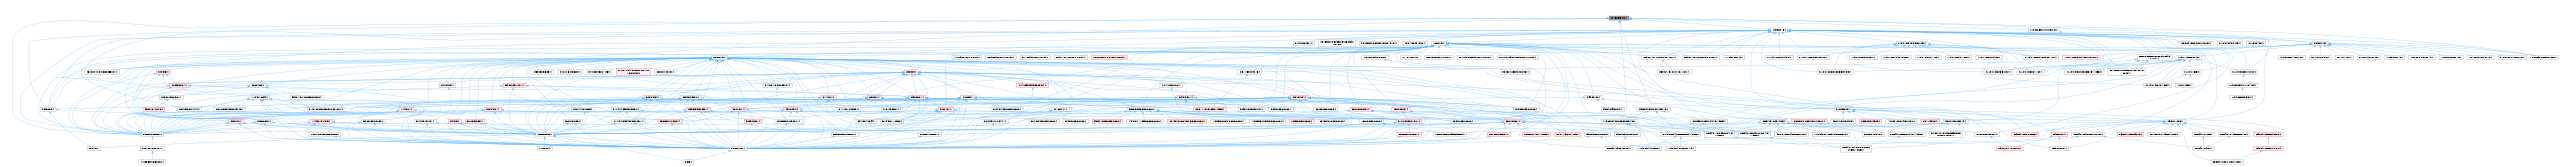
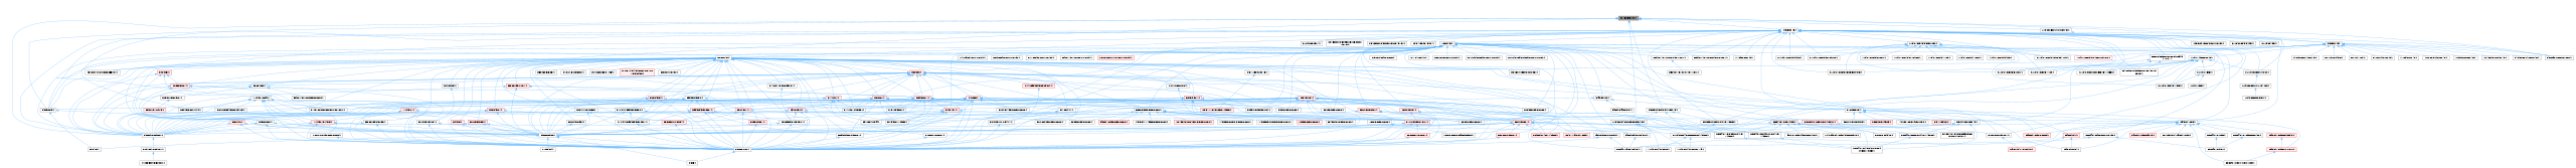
  digraph {
    node [color=grey40 fillcolor=white fontname=Helvetica fontsize=10 shape=box style=filled]
    edge [color=steelblue1 dir=back fontname=Helvetica fontsize=10 labelfontname=Helvetica labelfontsize=10 style=solid]
    n1 [color=gray40 fillcolor=grey60 fontcolor=black height=0.2 label="StyleDefaults.h" width=0.4]
    n2 [height=0.2 label="AudioOscilloscopePanelStyle.h" width=0.4]
    n3 [height=0.2 label="AudioSpectrumPlotStyle.h" width=0.4]
    n4 [height=0.2 label="ISlateStyle.h" width=0.4]
    n5 [height=0.2 label="SlateSharedPCH.h" width=0.4]
    n6 [height=0.2 label="SDockTab.h" width=0.4]
    n7 [height=0.2 label="SlateCore.h" width=0.4]
    n8 [height=0.2 label="SlateGameResources.h" width=0.4]
    n9 [height=0.2 label="SlateStyle.h" width=0.4]
    n10 [height=0.2 label="TriggerThresholdLineStyle.h" width=0.4]
    n11 [height=0.2 label="AudioOscilloscope.h" width=0.4]
    n12 [height=0.2 label="AudioOscilloscopeUMG.h" width=0.4]
    n13 [height=0.2 label="SAudioOscilloscopePanelWidget.h" width=0.4]
    n14 [height=0.2 label="SAudioSpectrumPlot.h" width=0.4]
    n15 [height=0.2 label="AppStyle.h" width=0.4]
    n16 [height=0.2 label="CoreStyle.h" width=0.4]
    n17 [height=0.2 label="SBlueprintNamespaceEntry.h" width=0.4]
    n18 [height=0.2 label="SGraphNode.h" width=0.4]
    n19 [height=0.2 label="SNameComboBox.h" width=0.4]
    n20 [height=0.2 label="SNodePanel.h" width=0.4]
    n21 [height=0.2 label="SEditorViewportToolBarButton.h" width=0.4]
    n22 [height=0.2 label="SEditorViewportToolBarMenu.h" width=0.4]
    n23 [height=0.2 label="StarshipCoreStyle.h" width=0.4]
    n24 [height=0.2 label="UMGCoreStyle.h" width=0.4]
    n25 [height=0.2 label="AudioMaterialSlateTypes.h" width=0.4]
    n26 [height=0.2 label="SAudioMaterialButton.h" width=0.4]
    n27 [height=0.2 label="SAudioMaterialEnvelope.h" width=0.4]
    n28 [height=0.2 label="SAudioMaterialKnob.h" width=0.4]
    n29 [height=0.2 label="SAudioMaterialLabeledKnob.h" width=0.4]
    n30 [height=0.2 label="SAudioMaterialLabeledSlider.h" width=0.4]
    n31 [height=0.2 label="SAudioMaterialMeter.h" width=0.4]
    n32 [height=0.2 label="SAudioMaterialSlider.h" width=0.4]
    n33 [height=0.2 label="InteractiveToolsCommands.h" width=0.4]
    n34 [height=0.2 label="MultiBoxDefs.h" width=0.4]
    n35 [height=0.2 label="SAudioMeter.h" width=0.4]
    n36 [height=0.2 label="SAudioRadialSlider.h" width=0.4]
    n37 [height=0.2 label="SAudioSlider.h" width=0.4]
    n38 [height=0.2 label="SAudioTextBox.h" width=0.4]
    n39 [height=0.2 label="SFixedSampledSequenceVector\lViewer.h" width=0.4]
    n40 [height=0.2 label="SFixedSampledSequenceViewer.h" width=0.4]
    n41 [height=0.2 label="SPlayheadOverlay.h" width=0.4]
    n42 [height=0.2 label="SSampledSequenceValueGrid\lOverlay.h" width=0.4]
    n43 [height=0.2 label="STriggerThresholdLineWidget.h" width=0.4]
    n44 [height=0.2 label="EngineSharedPCH.h" width=0.4]
    n45 [height=0.2 label="SlateExtras.h" width=0.4]
    n46 [height=0.2 label="EditorViewportTabContent.h" width=0.4]
    n47 [height=0.2 label="SPersonaToolBox.h" width=0.4]
    n48 [height=0.2 label="SlateBasics.h" width=0.4]
    n49 [height=0.2 label="Engine.h" width=0.4]
    n50 [height=0.2 label="RigVMEditorStyle.h" width=0.4]
    n51 [color=red height=0.2 label="AudioMaterialStyleContainers.h" width=0.4]
    n52 [height=0.2 label="AudioWidgetsStyle.h" width=0.4]
    n53 [height=0.2 label="HDRIBackdropStyle.h" width=0.4]
    n54 [height=0.2 label="InsightsCoreStyle.h" width=0.4]
    n55 [height=0.2 label="NavigationToolStyle.h" width=0.4]
    n56 [height=0.2 label="PixelStreaming2Style.h" width=0.4]
    n57 [height=0.2 label="PixelStreamingStyle.h" width=0.4]
    n58 [height=0.2 label="SSynth2DSlider.h" width=0.4]
    n59 [height=0.2 label="SSynthKnob.h" width=0.4]
    n60 [height=0.2 label="SunPositionStyle.h" width=0.4]
    n61 [height=0.2 label="UVEditorStyle.h" width=0.4]
    n62 [height=0.2 label="AudioSpectrumAnalyzer.h" width=0.4]
    n63 [height=0.2 label="AudioSpectrogram.h" width=0.4]
    n64 [height=0.2 label="ActorDragDropGraphEdOp.h" width=0.4]
    n65 [height=0.2 label="AnimGraphCommands.h" width=0.4]
    n66 [height=0.2 label="BoneDragDropOp.h" width=0.4]
    n67 [height=0.2 label="BrushBuilderDragDropOp.h" width=0.4]
    n68 [height=0.2 label="CacheEditorCommands.h" width=0.4]
    n69 [height=0.2 label="ClassDragDropOp.h" width=0.4]
    n70 [height=0.2 label="GraphEditorActions.h" width=0.4]
    n71 [height=0.2 label="DecoratedDragDropOp.h" width=0.4]
    n72 [height=0.2 label="LevelDragDropOp.h" width=0.4]
    n73 [height=0.2 label="SKeySelector.h" width=0.4]
    n74 [height=0.2 label="SSkeletonWidget.h" width=0.4]
    n75 [color=red fillcolor="#FFF0F0" height=0.2 label="SComboBox.h" width=0.4]
    n76 [color=red fillcolor="#FFF0F0" height=0.2 label="SListView.h" width=0.4]
    n77 [height=0.2 label="SSegmentedControl.h" width=0.4]
    n78 [height=0.2 label="SocketDragDropOp.h" width=0.4]
    n79 [height=0.2 label="CurveEditorCommands.h" width=0.4]
    n80 [height=0.2 label="DataflowEditorCommands.h" width=0.4]
    n81 [fillcolor="#FFF0F0" height=0.2 label="DetailLayoutBuilder.h" width=0.4]
    n82 [height=0.2 label="DiffResults.h" width=0.4]
    n83 [height=0.2 label="EditorViewportCommands.h" width=0.4]
    n84 [color=red fillcolor="#FFF0F0" height=0.2 label="IPropertyTypeCustomization.h" width=0.4]
    n85 [color=red fillcolor="#FFF0F0" height=0.2 label="PersonaCommonCommands.h" width=0.4]
    n86 [height=0.2 label="ResizeParamUtils.h" width=0.4]
    n87 [height=0.2 label="SBlueprintEditorToolbar.h" width=0.4]
    n88 [color=red fillcolor="#FFF0F0" height=0.2 label="SColorBlock.h" width=0.4]
    n89 [color=red fillcolor="#FFF0F0" height=0.2 label="SComboButton.h" width=0.4]
    n90 [height=0.2 label="SMyBlueprint.h" width=0.4]
    n91 [height=0.2 label="SequencerCommands.h" width=0.4]
    n92 [height=0.2 label="SoundClassEditorCommands.h" width=0.4]
    n93 [height=0.2 label="SoundCueGraphEditorCommands.h" width=0.4]
    n94 [height=0.2 label="SubTrackEditorBase.h" width=0.4]
    n95 [height=0.2 label="GenericCommands.h" width=0.4]
    n96 [color=red fillcolor="#FFF0F0" height=0.2 label="MultiBoxBuilder.h" width=0.4]
    n97 [color=red fillcolor="#FFF0F0" height=0.2 label="SBorder.h" width=0.4]
    n98 [color=red fillcolor="#FFF0F0" height=0.2 label="SButton.h" width=0.4]
    n99 [color=red fillcolor="#FFF0F0" height=0.2 label="SBreadcrumbTrail.h" width=0.4]
    n100 [height=0.2 label="SEditableComboBox.h" width=0.4]
    n101 [height=0.2 label="SHyperlink.h" width=0.4]
    n102 [height=0.2 label="SRichTextHyperlink.h" width=0.4]
    n103 [height=0.2 label="SWindowTitleBar.h" width=0.4]
    n104 [color=red fillcolor="#FFF0F0" height=0.2 label="SEditableTextBox.h" width=0.4]
    n105 [color=red fillcolor="#FFF0F0" height=0.2 label="SSearchBox.h" width=0.4]
    n106 [height=0.2 label="SSuggestionTextBox.h" width=0.4]
    n107 [color=red fillcolor="#FFF0F0" height=0.2 label="SErrorText.h" width=0.4]
    n108 [color=red fillcolor="#FFF0F0" height=0.2 label="SHeaderRow.h" width=0.4]
    n109 [color=red fillcolor="#FFF0F0" height=0.2 label="STableRow.h" width=0.4]
    n110 [color=red fillcolor="#FFF0F0" height=0.2 label="STextComboBox.h" width=0.4]
    n111 [height=0.2 label="SMultiLineEditableTextBox.h" width=0.4]
    n112 [color=red fillcolor="#FFF0F0" height=0.2 label="SNumericEntryBox.h" width=0.4]
    n113 [color=red fillcolor="#FFF0F0" height=0.2 label="SRotatorInputBox.h" width=0.4]
    n114 [height=0.2 label="SVectorInputBox.h" width=0.4]
    n115 [color=red fillcolor="#FFF0F0" height=0.2 label="SScrollBar.h" width=0.4]
    n116 [height=0.2 label="SMultiLineEditableText.h" width=0.4]
    n117 [color=red fillcolor="#FFF0F0" height=0.2 label="SScrollBox.h" width=0.4]
    n118 [height=0.2 label="SSeparator.h" width=0.4]
    n119 [color=red fillcolor="#FFF0F0" height=0.2 label="SCheckBox.h" width=0.4]
    n120 [height=0.2 label="SEditableLabel.h" width=0.4]
    n121 [height=0.2 label="SEditableText.h" width=0.4]
    n122 [color=red fillcolor="#FFF0F0" height=0.2 label="SSpinBox.h" width=0.4]
    n123 [height=0.2 label="SExpandableArea.h" width=0.4]
    n124 [color=red fillcolor="#FFF0F0" height=0.2 label="SExpanderArrow.h" width=0.4]
    n125 [color=red fillcolor="#FFF0F0" height=0.2 label="SImage.h" width=0.4]
    n126 [height=0.2 label="SSpinningImage.h" width=0.4]
    n127 [color=red fillcolor="#FFF0F0" height=0.2 label="SInlineEditableTextBlock.h" width=0.4]
    n128 [height=0.2 label="SInputKeySelector.h" width=0.4]
    n129 [color=red fillcolor="#FFF0F0" height=0.2 label="SProgressBar.h" width=0.4]
    n130 [height=0.2 label="SRichTextBlock.h" width=0.4]
    n131 [height=0.2 label="SScrollBorder.h" width=0.4]
    n132 [color=red fillcolor="#FFF0F0" height=0.2 label="SSlider.h" width=0.4]
    n133 [color=red fillcolor="#FFF0F0" height=0.2 label="SSplitter.h" width=0.4]
    n134 [color=red fillcolor="#FFF0F0" height=0.2 label="STextBlock.h" width=0.4]
    n135 [height=0.2 label="SThrobber.h" width=0.4]
    n136 [height=0.2 label="STimecodeProvider.h" width=0.4]
    n137 [color=red fillcolor="#FFF0F0" height=0.2 label="SToolTip.h" width=0.4]
    n138 [height=0.2 label="SVirtualKeyboardEntry.h" width=0.4]
    n139 [height=0.2 label="SVolumeControl.h" width=0.4]
    n140 [color=red fillcolor="#FFF0F0" height=0.2 label="SWindow.h" width=0.4]
    n141 [color=red fillcolor="#FFF0F0" height=0.2 label="SyntaxHighlighterTextLayout\lMarshaller.h" width=0.4]
    n142 [height=0.2 label="TabCommands.h" width=0.4]
    n143 [height=0.2 label="DataflowGraphEditor.h" width=0.4]
    n144 [color=red fillcolor="#FFF0F0" height=0.2 label="SGraphPin.h" width=0.4]
    n145 [height=0.2 label="DataflowSCommentNode.h" width=0.4]
    n146 [height=0.2 label="DataflowSNode.h" width=0.4]
    n147 [height=0.2 label="DataflowSNodeFactories.h" width=0.4]
    n148 [color=red fillcolor="#FFF0F0" height=0.2 label="SGraphNodeDefault.h" width=0.4]
    n149 [color=red fillcolor="#FFF0F0" height=0.2 label="SGraphNodeK2Base.h" width=0.4]
    n150 [color=red fillcolor="#FFF0F0" height=0.2 label="SGraphNodeResizable.h" width=0.4]
    n151 [height=0.2 label="SGraphPanel.h" width=0.4]
    n152 [color=red fillcolor="#FFF0F0" height=0.2 label="SRigVMGraphNode.h" width=0.4]
    n153 [height=0.2 label="SoundSubmixGraphNode.h" width=0.4]
    n154 [color=red fillcolor="#FFF0F0" height=0.2 label="SGraphPinNameList.h" width=0.4]
    n155 [color=red fillcolor="#FFF0F0" height=0.2 label="SGraphNodeComment.h" width=0.4]
    n156 [height=0.2 label="KismetNodeInfoContext.h" width=0.4]
    n157 [color=red fillcolor="#FFF0F0" height=0.2 label="RigVMEditor.h" width=0.4]
    n158 [height=0.2 label="SCommentBubble.h" width=0.4]
    n159 [color=red fillcolor="#FFF0F0" height=0.2 label="SDesignSurface.h" width=0.4]
    n160 [height=0.2 label="SEditorViewportViewMenu.h" width=0.4]
    n161 [height=0.2 label="DataflowTransformOutliner\lWidget.h" width=0.4]
    n162 [height=0.2 label="DataflowVerticesOutliner\lWidget.h" width=0.4]
    n163 [height=0.2 label="DataflowCollectionSpread\lSheetWidget.h" width=0.4]
    n164 [height=0.2 label="DataflowFacesOutlinerWidget.h" width=0.4]
    n165 [height=0.2 label="AudioMaterialButton.h" width=0.4]
    n166 [height=0.2 label="AudioMaterialEnvelope.h" width=0.4]
    n167 [height=0.2 label="AudioMaterialKnob.h" width=0.4]
    n168 [height=0.2 label="AudioMaterialMeter.h" width=0.4]
    n169 [height=0.2 label="AudioMaterialSlider.h" width=0.4]
    n170 [height=0.2 label="SViewportToolBarComboMenu.h" width=0.4]
    n171 [color=red fillcolor="#FFF0F0" height=0.2 label="MultiBox.h" width=0.4]
    n172 [height=0.2 label="PromotedFilterContainer.h" width=0.4]
    n173 [height=0.2 label="UICommandDragDropOp.h" width=0.4]
    n174 [height=0.2 label="AudioMeter.h" width=0.4]
    n175 [height=0.2 label="SAudioVectorscopePanelWidget.h" width=0.4]
    n176 [height=0.2 label="SFixedSampledSequenceViewer\lPanel.h" width=0.4]
    n177 [height=0.2 label="ActorDragDropOp.h" width=0.4]
    n178 [color=red fillcolor="#FFF0F0" height=0.2 label="AssetDragDropOp.h" width=0.4]
    n179 [height=0.2 label="CollectionDragDropOp.h" width=0.4]
    n180 [height=0.2 label="CompositeDragDropOp.h" width=0.4]
    n181 [height=0.2 label="FolderDragDropOp.h" width=0.4]
    n182 [color=red fillcolor="#FFF0F0" height=0.2 label="GraphNodeDragDropOp.h" width=0.4]
    n183 [height=0.2 label="HierarchyWidgetDragDropOp.h" width=0.4]
    n184 [color=red fillcolor="#FFF0F0" height=0.2 label="NavigationToolItemDragDropOp.h" width=0.4]
    n185 [height=0.2 label="WidgetPropertyDragDropOp.h" width=0.4]
    n186 [height=0.2 label="WidgetTemplateDragDropOp.h" width=0.4]
    n187 [color=red fillcolor="#FFF0F0" height=0.2 label="SelectionViewWidget.h" width=0.4]
    n188 [height=0.2 label="SBlueprintDiff.h" width=0.4]
    n189 [height=0.2 label="DataflowEditor.h" width=0.4]
    n190 [height=0.2 label="GameModeInfoCustomizer.h" width=0.4]
    n191 [height=0.2 label="AnimGraphNodeAlphaOptions.h" width=0.4]
    n192 [height=0.2 label="PropertyEditing.h" width=0.4]
    n193 [height=0.2 label="GraphDiffControl.h" width=0.4]
    n194 [height=0.2 label="BlueprintMemberReference\lCustomization.h" width=0.4]
    n195 [color=red fillcolor="#FFF0F0" height=0.2 label="SRigVMVariantTagWidget.h" width=0.4]
    n196 [height=0.2 label="Slate.h" width=0.4]
    n197 [height=0.2 label="UnrealEd.h" width=0.4]
    n198 [height=0.2 label="UnrealEdSharedPCH.h" width=0.4]
    n199 [color=red fillcolor="#FFF0F0" height=0.2 label="PersonaModule.h" width=0.4]
    n1 -> n2
    n1 -> n3
    n1 -> n4
    n1 -> n5
    n1 -> n6
    n1 -> n7
    n1 -> n8
    n1 -> n9
    n1 -> n10
    n2 -> n11
    n2 -> n12
    n2 -> n13
    n3 -> n14
    n4 -> n5
    n4 -> n7
    n4 -> n8
    n4 -> n9
    n4 -> n14
    n4 -> n15
    n4 -> n16
    n4 -> n17
    n4 -> n18
    n4 -> n19
    n4 -> n20
    n4 -> n21
    n4 -> n22
    n4 -> n23
    n4 -> n24
    n4 -> n25
    n4 -> n26
    n4 -> n27
    n4 -> n28
    n4 -> n29
    n4 -> n30
    n4 -> n31
    n4 -> n32
    n4 -> n33
    n4 -> n34
    n4 -> n35
    n4 -> n36
    n4 -> n37
    n4 -> n38
    n4 -> n39
    n4 -> n40
    n4 -> n41
    n4 -> n42
    n4 -> n43
    n5 -> n44
    n6 -> n5
    n6 -> n45
    n6 -> n46
    n6 -> n47
    n7 -> n48
    n7 -> n49
    n9 -> n5
    n9 -> n7
    n9 -> n8
    n9 -> n50
    n9 -> n51
    n9 -> n52
    n9 -> n53
    n9 -> n54
    n9 -> n55
    n9 -> n56
    n9 -> n57
    n9 -> n58
    n9 -> n59
    n9 -> n60
    n9 -> n61
    n10 -> n2
    n10 -> n13
    n10 -> n43
    n13 -> n11
    n13 -> n12
    n14 -> n62
    n15 -> n16
    n15 -> n18
    n15 -> n20
    n15 -> n21
    n15 -> n22
    n15 -> n23
    n15 -> n24
    n15 -> n64
    n15 -> n65
    n15 -> n66
    n15 -> n67
    n15 -> n68
    n15 -> n69
    n15 -> n70
    n15 -> n71
    n15 -> n72
    n15 -> n73
    n15 -> n74
    n15 -> n75
    n15 -> n76
    n15 -> n77
    n15 -> n78
    n15 -> n79
    n15 -> n80
    n15 -> n81
    n15 -> n82
    n15 -> n83
    n15 -> n84
    n15 -> n85
    n15 -> n86
-   n94 -> n87
+   n15 -> n87
    n15 -> n88
    n15 -> n89
    n15 -> n90
    n15 -> n91
    n15 -> n92
    n15 -> n93
    n15 -> n94
    n16 -> n5
    n16 -> n7
    n16 -> n17
    n16 -> n19
    n16 -> n20
    n16 -> n50
    n16 -> n95
    n16 -> n96
    n16 -> n97
    n16 -> n98
    n16 -> n99
    n16 -> n100
    n16 -> n101
    n16 -> n102
    n16 -> n103
    n16 -> n104
    n16 -> n105
    n16 -> n106
    n16 -> n107
    n16 -> n108
    n16 -> n109
    n16 -> n110
    n16 -> n111
    n16 -> n112
    n16 -> n113
    n16 -> n114
    n16 -> n115
    n16 -> n116
    n16 -> n117
    n16 -> n118
    n16 -> n119
    n16 -> n120
    n16 -> n121
    n16 -> n122
    n16 -> n123
    n16 -> n124
    n16 -> n125
    n16 -> n126
    n16 -> n127
    n16 -> n128
    n16 -> n129
    n16 -> n130
    n16 -> n131
    n16 -> n132
    n16 -> n133
    n16 -> n134
    n16 -> n135
    n16 -> n136
    n16 -> n137
    n16 -> n138
    n16 -> n139
    n16 -> n140
    n16 -> n141
    n16 -> n142
    n18 -> n143
    n18 -> n144
    n18 -> n145
    n18 -> n146
    n18 -> n147
    n18 -> n148
    n18 -> n149
    n18 -> n150
    n18 -> n151
    n18 -> n152
    n18 -> n153
    n19 -> n154
    n20 -> n18
    n20 -> n149
    n20 -> n151
    n20 -> n155
    n20 -> n156
    n20 -> n157
    n20 -> n158
    n20 -> n159
    n22 -> n160
    n23 -> n161
    n23 -> n162
    n23 -> n163
    n23 -> n164
    n25 -> n26
    n25 -> n27
    n25 -> n28
    n25 -> n29
    n25 -> n30
    n25 -> n31
    n25 -> n32
    n25 -> n51
    n25 -> n165
    n25 -> n166
    n25 -> n167
    n25 -> n168
    n25 -> n169
    n34 -> n5
    n34 -> n45
    n34 -> n48
    n34 -> n86
    n34 -> n96
    n34 -> n170
    n34 -> n171
    n34 -> n172
    n34 -> n173
    n35 -> n31
    n35 -> n174
    n42 -> n13
    n42 -> n175
    n42 -> n176
    n43 -> n13
    n44 -> n198
    n45 -> n196
    n47 -> n199
    n48 -> n45
    n48 -> n49
    n48 -> n196
    n48 -> n197
    n50 -> n195
    n52 -> n13
    n52 -> n14
    n52 -> n26
    n52 -> n28
    n52 -> n30
    n52 -> n31
    n52 -> n35
    n52 -> n43
    n52 -> n175
    n52 -> n176
    n62 -> n63
    n70 -> n143
    n71 -> n72
    n71 -> n177
    n71 -> n178
    n71 -> n179
    n71 -> n180
    n71 -> n181
    n71 -> n182
    n71 -> n183
    n71 -> n184
    n71 -> n185
    n71 -> n186
    n75 -> n5
    n75 -> n13
    n75 -> n19
    n75 -> n45
    n75 -> n48
    n75 -> n100
    n75 -> n110
    n75 -> n161
    n75 -> n162
    n75 -> n187
    n76 -> n5
    n76 -> n45
    n76 -> n48
    n76 -> n74
    n76 -> n75
    n76 -> n188
    n80 -> n143
    n80 -> n189
    n81 -> n161
    n81 -> n162
    n81 -> n163
    n81 -> n164
    n81 -> n187
    n81 -> n190
    n81 -> n191
    n81 -> n192
    n82 -> n20
    n82 -> n188
    n82 -> n193
    n84 -> n192
    n84 -> n194
    n88 -> n45
    n88 -> n48
    n88 -> n112
    n89 -> n5
    n89 -> n45
    n89 -> n48
    n89 -> n75
    n95 -> n45
    n95 -> n143
    n96 -> n5
    n96 -> n45
    n96 -> n48
    n96 -> n70
    n97 -> n5
    n97 -> n6
    n97 -> n45
    n97 -> n48
    n97 -> n66
    n97 -> n67
    n97 -> n69
    n97 -> n71
    n97 -> n72
    n97 -> n74
    n97 -> n77
    n97 -> n78
    n97 -> n98
    n97 -> n103
    n97 -> n104
    n97 -> n107
    n97 -> n108
    n97 -> n109
    n97 -> n111
    n97 -> n112
    n97 -> n115
    n97 -> n118
    n97 -> n144
    n98 -> n5
    n98 -> n45
    n98 -> n48
    n98 -> n73
    n98 -> n74
    n98 -> n99
    n98 -> n100
    n98 -> n101
    n98 -> n103
    n98 -> n195
    n99 -> n45
    n100 -> n45
    n101 -> n45
    n101 -> n102
    n102 -> n45
    n104 -> n5
    n104 -> n45
    n104 -> n48
    n104 -> n100
    n104 -> n105
    n104 -> n106
    n105 -> n45
    n106 -> n45
    n107 -> n5
    n107 -> n18
    n107 -> n45
    n107 -> n48
    n107 -> n106
    n108 -> n5
    n108 -> n45
    n108 -> n48
    n108 -> n109
    n109 -> n5
    n109 -> n45
    n109 -> n48
    n109 -> n73
    n109 -> n74
    n109 -> n75
    n109 -> n76
    n109 -> n106
    n109 -> n161
    n109 -> n162
    n109 -> n187
    n109 -> n188
    n110 -> n45
    n111 -> n45
-   n111 -> n48
+   n106 -> n48
    n112 -> n45
    n112 -> n113
    n112 -> n114
    n113 -> n45
    n114 -> n45
    n115 -> n5
    n115 -> n45
    n115 -> n48
    n115 -> n76
    n115 -> n111
    n115 -> n116
    n115 -> n117
    n116 -> n45
    n116 -> n48
    n116 -> n111
    n117 -> n5
    n117 -> n45
    n117 -> n48
    n117 -> n99
    n118 -> n5
    n118 -> n45
    n118 -> n48
    n119 -> n5
    n119 -> n45
    n119 -> n48
    n119 -> n77
    n119 -> n112
    n119 -> n143
    n119 -> n170
    n121 -> n5
    n121 -> n45
    n121 -> n48
    n121 -> n104
    n121 -> n112
    n121 -> n122
    n122 -> n45
    n122 -> n48
    n122 -> n112
    n123 -> n5
    n123 -> n45
    n124 -> n5
    n124 -> n45
    n124 -> n48
    n124 -> n109
    n125 -> n5
    n125 -> n45
    n125 -> n48
    n125 -> n66
    n125 -> n67
    n125 -> n69
    n125 -> n71
    n125 -> n76
    n125 -> n77
    n125 -> n99
    n125 -> n100
    n125 -> n103
    n125 -> n122
    n125 -> n126
    n125 -> n152
    n126 -> n45
    n126 -> n48
    n127 -> n45
    n129 -> n45
    n129 -> n48
    n130 -> n45
    n130 -> n48
-   n131 -> n45
    n131 -> n48
    n132 -> n45
    n132 -> n48
    n133 -> n5
    n133 -> n45
    n133 -> n48
    n133 -> n108
    n134 -> n5
    n134 -> n45
    n134 -> n48
    n134 -> n66
    n134 -> n69
    n134 -> n71
    n134 -> n72
    n134 -> n74
    n134 -> n75
    n134 -> n76
    n134 -> n77
    n134 -> n78
    n134 -> n101
    n134 -> n103
    n134 -> n107
    n134 -> n112
    n134 -> n122
    n134 -> n152
    n134 -> n161
    n134 -> n162
    n134 -> n187
    n134 -> n190
    n135 -> n45
    n137 -> n5
    n137 -> n45
    n137 -> n48
    n138 -> n45
    n139 -> n45
    n140 -> n5
    n140 -> n7
    n140 -> n74
    n140 -> n103
    n140 -> n188
    n144 -> n151
    n144 -> n154
    n146 -> n189
    n147 -> n189
    n150 -> n155
    n155 -> n145
    n161 -> n163
    n162 -> n163
    n164 -> n163
    n171 -> n45
    n171 -> n48
    n171 -> n96
    n173 -> n45
    n177 -> n64
  }
